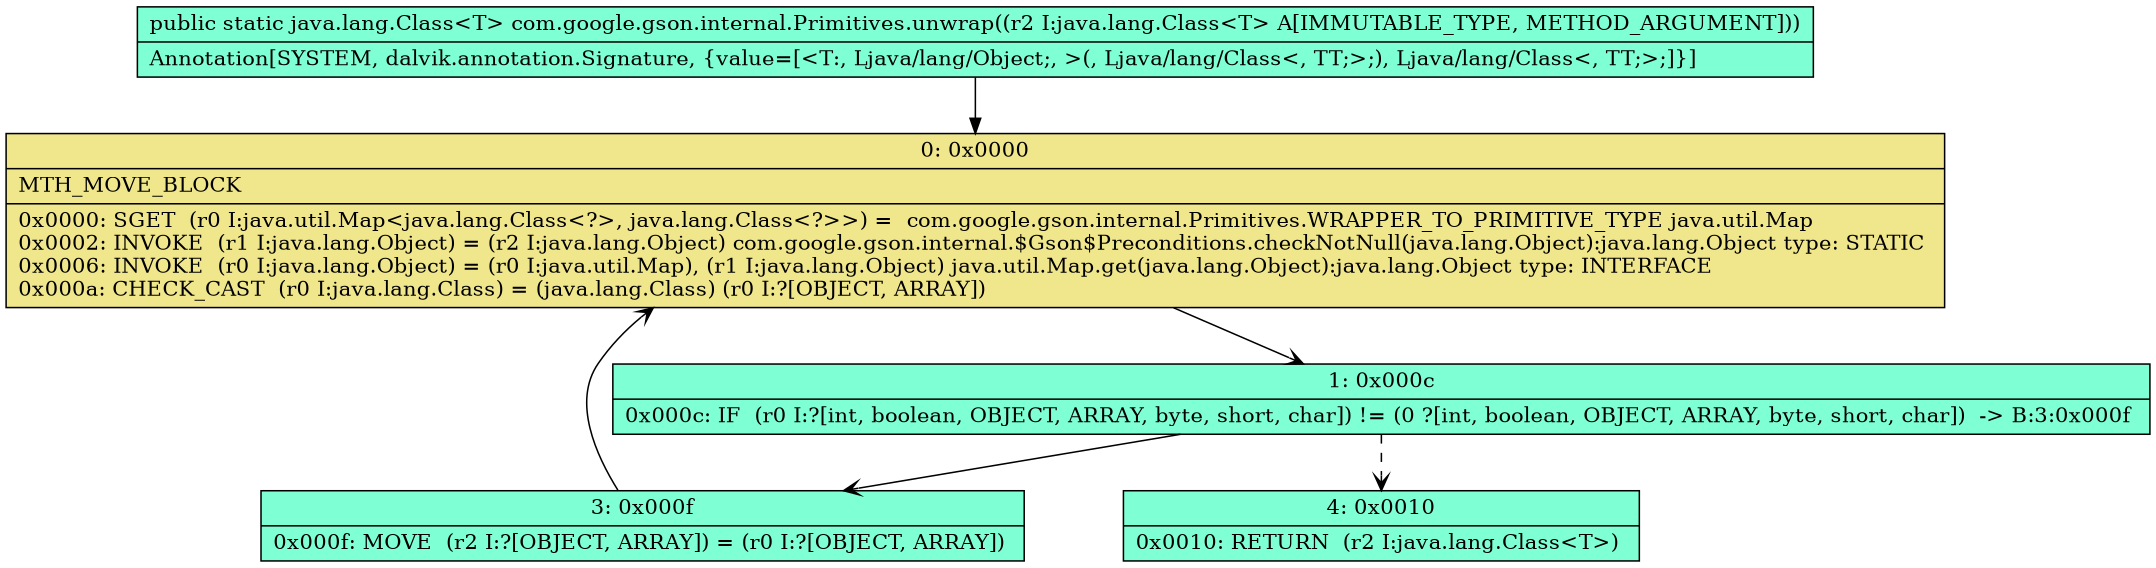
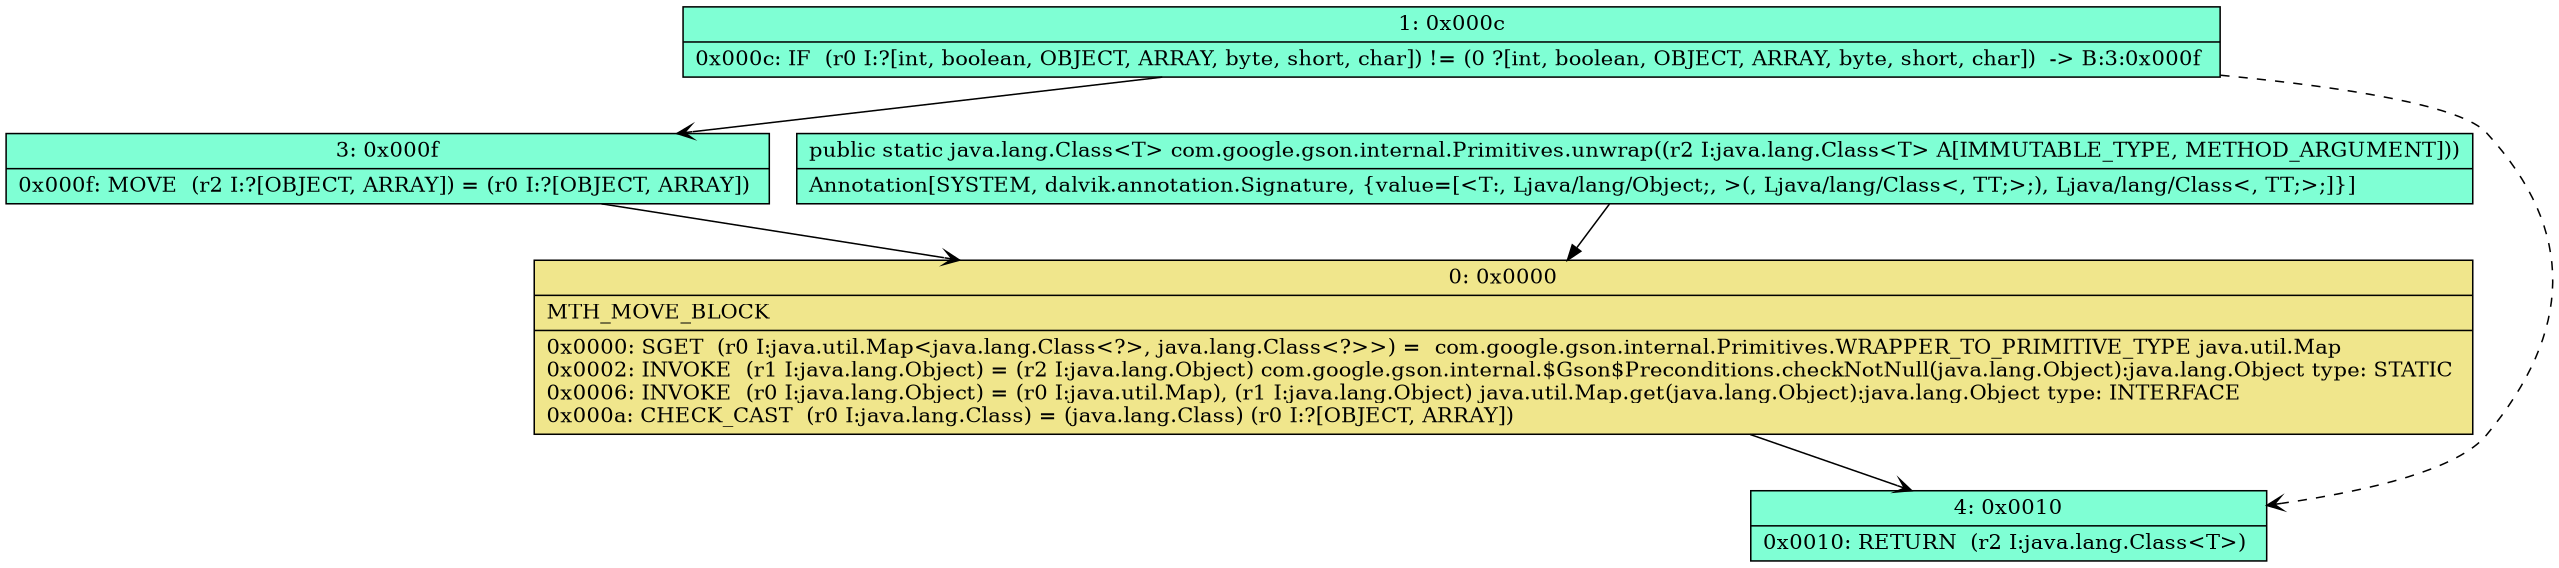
  digraph {
    node [fillcolor=aquamarine shape=record style=filled]
    edge [arrowhead=vee]
    n1 [fillcolor=khaki label="{0\:\ 0x0000|MTH_MOVE_BLOCK\l|0x0000: SGET  (r0 I:java.util.Map\<java.lang.Class\<?\>, java.lang.Class\<?\>\>) =  com.google.gson.internal.Primitives.WRAPPER_TO_PRIMITIVE_TYPE java.util.Map \l0x0002: INVOKE  (r1 I:java.lang.Object) = (r2 I:java.lang.Object) com.google.gson.internal.$Gson$Preconditions.checkNotNull(java.lang.Object):java.lang.Object type: STATIC \l0x0006: INVOKE  (r0 I:java.lang.Object) = (r0 I:java.util.Map), (r1 I:java.lang.Object) java.util.Map.get(java.lang.Object):java.lang.Object type: INTERFACE \l0x000a: CHECK_CAST  (r0 I:java.lang.Class) = (java.lang.Class) (r0 I:?[OBJECT, ARRAY]) \l}"]
    n2 [label="{1\:\ 0x000c|0x000c: IF  (r0 I:?[int, boolean, OBJECT, ARRAY, byte, short, char]) != (0 ?[int, boolean, OBJECT, ARRAY, byte, short, char])  \-\> B:3:0x000f \l}"]
    n3 [label="{3\:\ 0x000f|0x000f: MOVE  (r2 I:?[OBJECT, ARRAY]) = (r0 I:?[OBJECT, ARRAY]) \l}"]
    n4 [label="{4\:\ 0x0010|0x0010: RETURN  (r2 I:java.lang.Class\<T\>) \l}"]
    n5 [label="{public static java.lang.Class\<T\> com.google.gson.internal.Primitives.unwrap((r2 I:java.lang.Class\<T\> A[IMMUTABLE_TYPE, METHOD_ARGUMENT]))  | Annotation[SYSTEM, dalvik.annotation.Signature, \{value=[\<T:, Ljava\/lang\/Object;, \>(, Ljava\/lang\/Class\<, TT;\>;), Ljava\/lang\/Class\<, TT;\>;]\}]\l}"]
-   n1 -> n2
+   n1 -> n4
    n2 -> n3
    n2 -> n4 [style=dashed]
    n3 -> n1
    n5 -> n1 [arrowhead=normal]
  }
